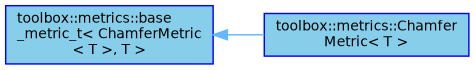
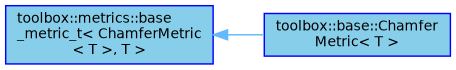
  digraph {
    rankdir=LR
    node [color=blue fillcolor=skyblue fontname=Helvetica fontsize=10 shape=box style=filled]
    n1 [height=0.2 label="toolbox::metrics::base\l_metric_t\< ChamferMetric\l\< T \>, T \>" width=0.4]
-   n2 [height=0.2 label="toolbox::metrics::Chamfer\lMetric\< T \>" width=0.4]
+   n2 [height=0.2 label="toolbox::base::Chamfer\lMetric\< T \>" width=0.4]
    n1 -> n2 [color=steelblue1 dir=back fontname=Helvetica fontsize=10 labelfontname=Helvetica labelfontsize=10 style=solid]
  }
